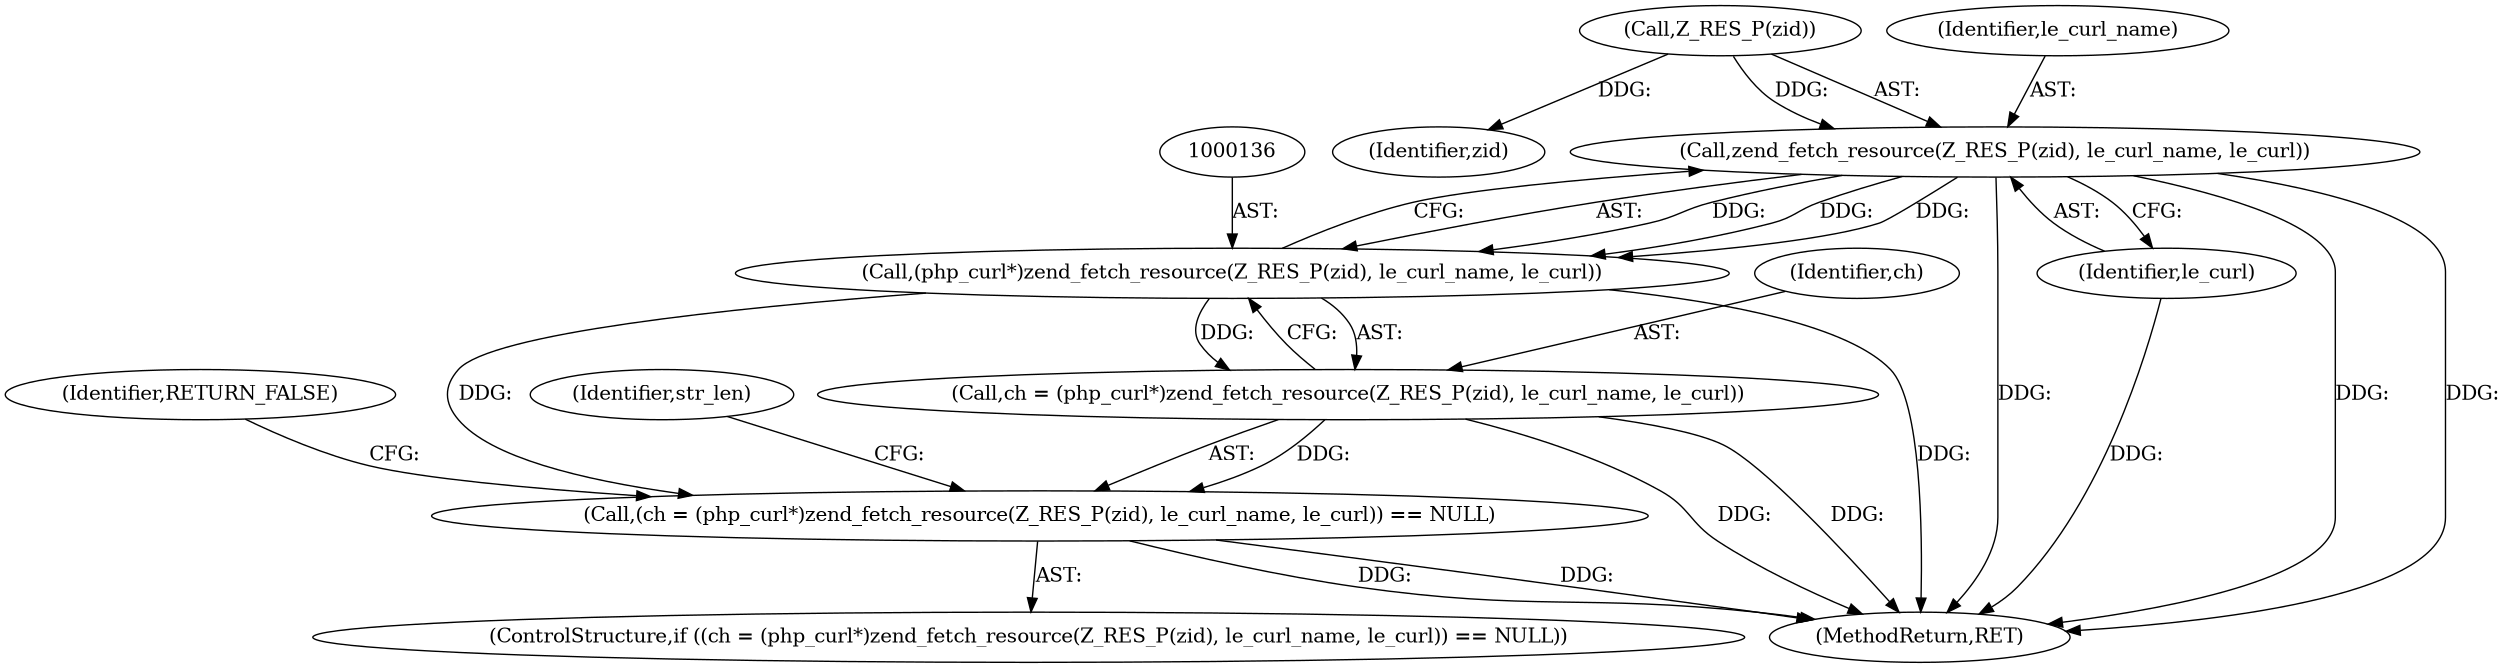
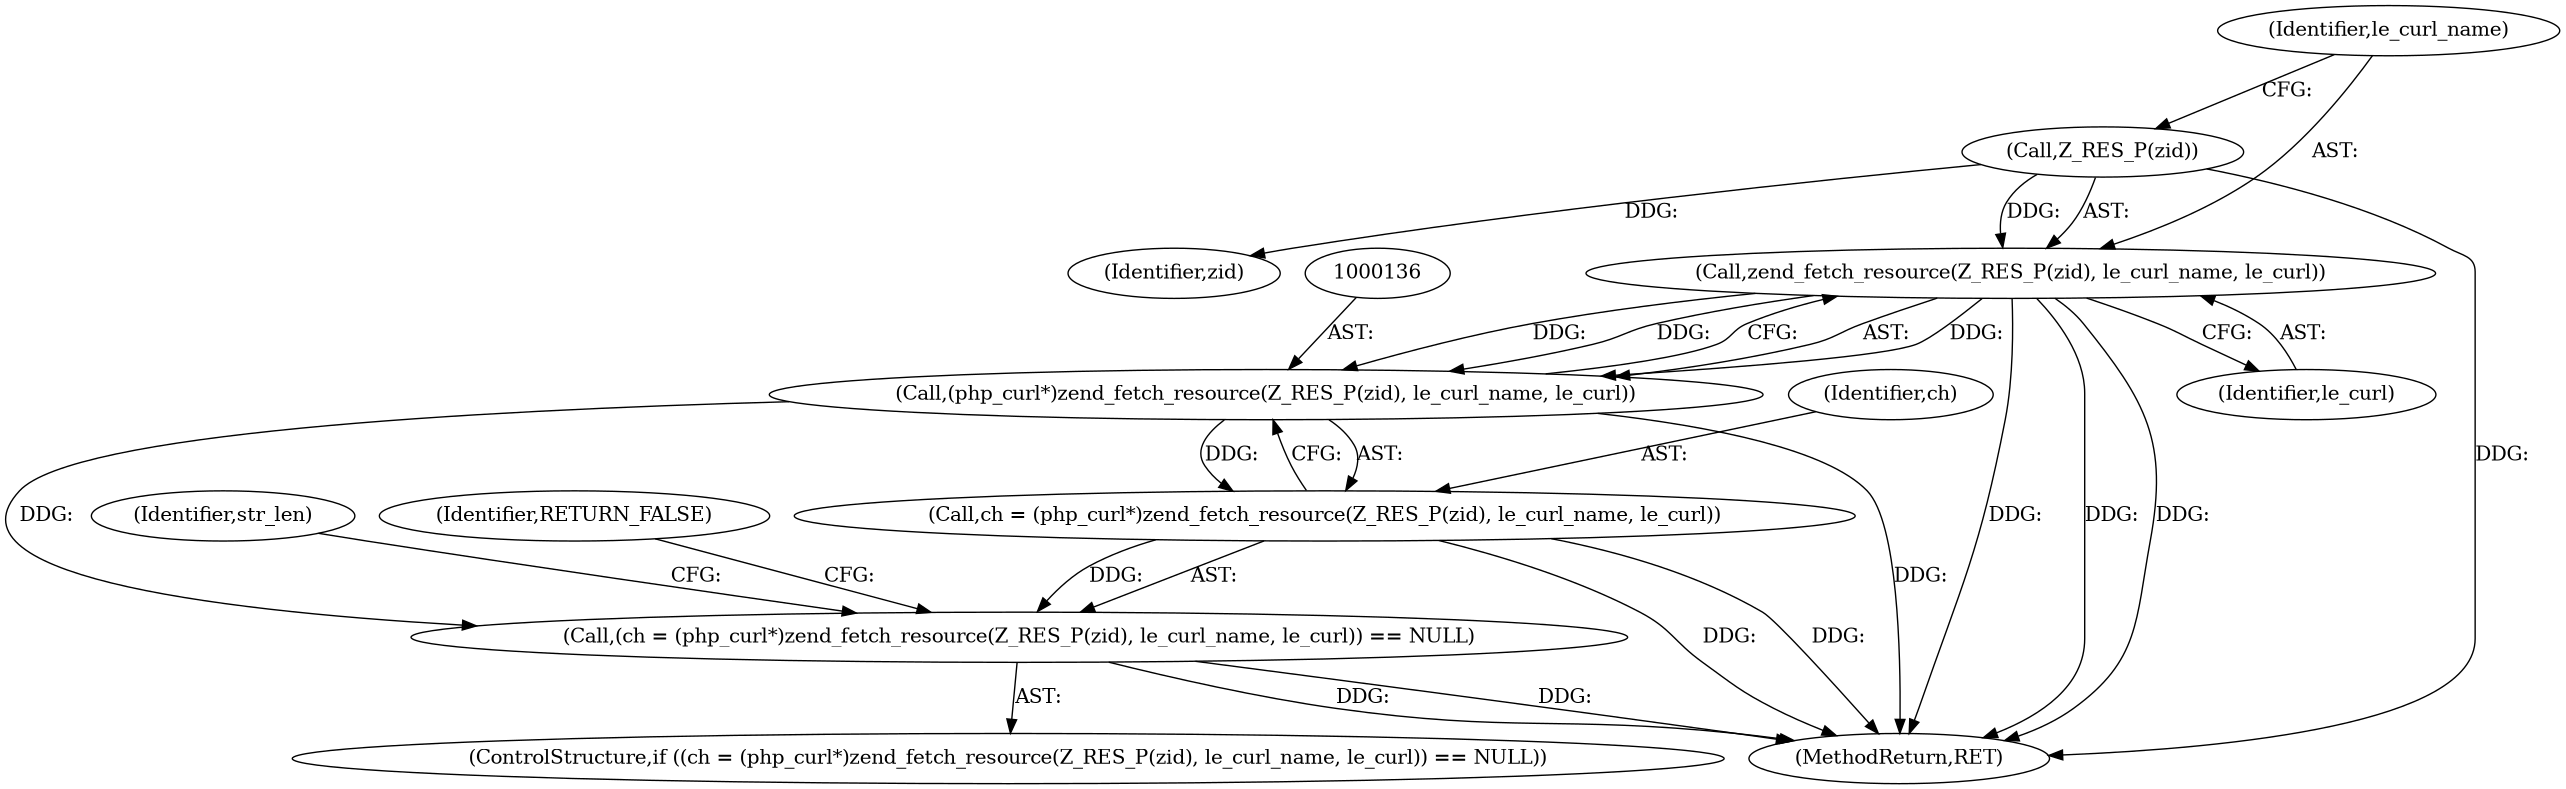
  digraph {
    n1 [label="(Call,Z_RES_P(zid))"]
    n2 [label="(Call,zend_fetch_resource(Z_RES_P(zid), le_curl_name, le_curl))"]
    n3 [label="(Identifier,zid)"]
    n4 [label="(MethodReturn,RET)"]
    n5 [label="(Call,(php_curl*)zend_fetch_resource(Z_RES_P(zid), le_curl_name, le_curl))"]
    n6 [label="(Identifier,le_curl)"]
    n7 [label="(Call,(ch = (php_curl*)zend_fetch_resource(Z_RES_P(zid), le_curl_name, le_curl)) == NULL)"]
    n8 [label="(Call,ch = (php_curl*)zend_fetch_resource(Z_RES_P(zid), le_curl_name, le_curl))"]
    n9 [label="(ControlStructure,if ((ch = (php_curl*)zend_fetch_resource(Z_RES_P(zid), le_curl_name, le_curl)) == NULL))"]
    n10 [label="(Identifier,str_len)"]
    n11 [label="(Identifier,ch)"]
    n12 [label="(Identifier,le_curl_name)"]
    n13 [label="(Identifier,RETURN_FALSE)"]
    1000136
    n1 -> n2 [label="AST: "]
    n1 -> n2 [label="DDG: "]
    n1 -> n3 [label="DDG: "]
-   n6 -> n4 [label="DDG: "]
+   n1 -> n4 [label="DDG: "]
    n2 -> n4 [label="DDG: "]
    n2 -> n4 [label="DDG: "]
    n2 -> n4 [label="DDG: "]
    n2 -> n5 [label="AST: "]
    n2 -> n5 [label="DDG: "]
    n2 -> n5 [label="DDG: "]
    n2 -> n5 [label="DDG: "]
    n2 -> n6 [label="CFG: "]
    n5 -> n2 [label="CFG: "]
    n5 -> n4 [label="DDG: "]
    n5 -> n7 [label="DDG: "]
    n5 -> n8 [label="AST: "]
    n5 -> n8 [label="DDG: "]
    n6 -> n2 [label="AST: "]
    n7 -> n4 [label="DDG: "]
    n7 -> n4 [label="DDG: "]
    n7 -> n9 [label="AST: "]
    n8 -> n4 [label="DDG: "]
    n8 -> n4 [label="DDG: "]
    n8 -> n5 [label="CFG: "]
    n8 -> n7 [label="AST: "]
    n8 -> n7 [label="DDG: "]
    n10 -> n7 [label="CFG: "]
    n11 -> n8 [label="AST: "]
+   n12 -> n1 [label="CFG: "]
    n12 -> n2 [label="AST: "]
    n13 -> n7 [label="CFG: "]
    1000136 -> n5 [label="AST: "]
  }
